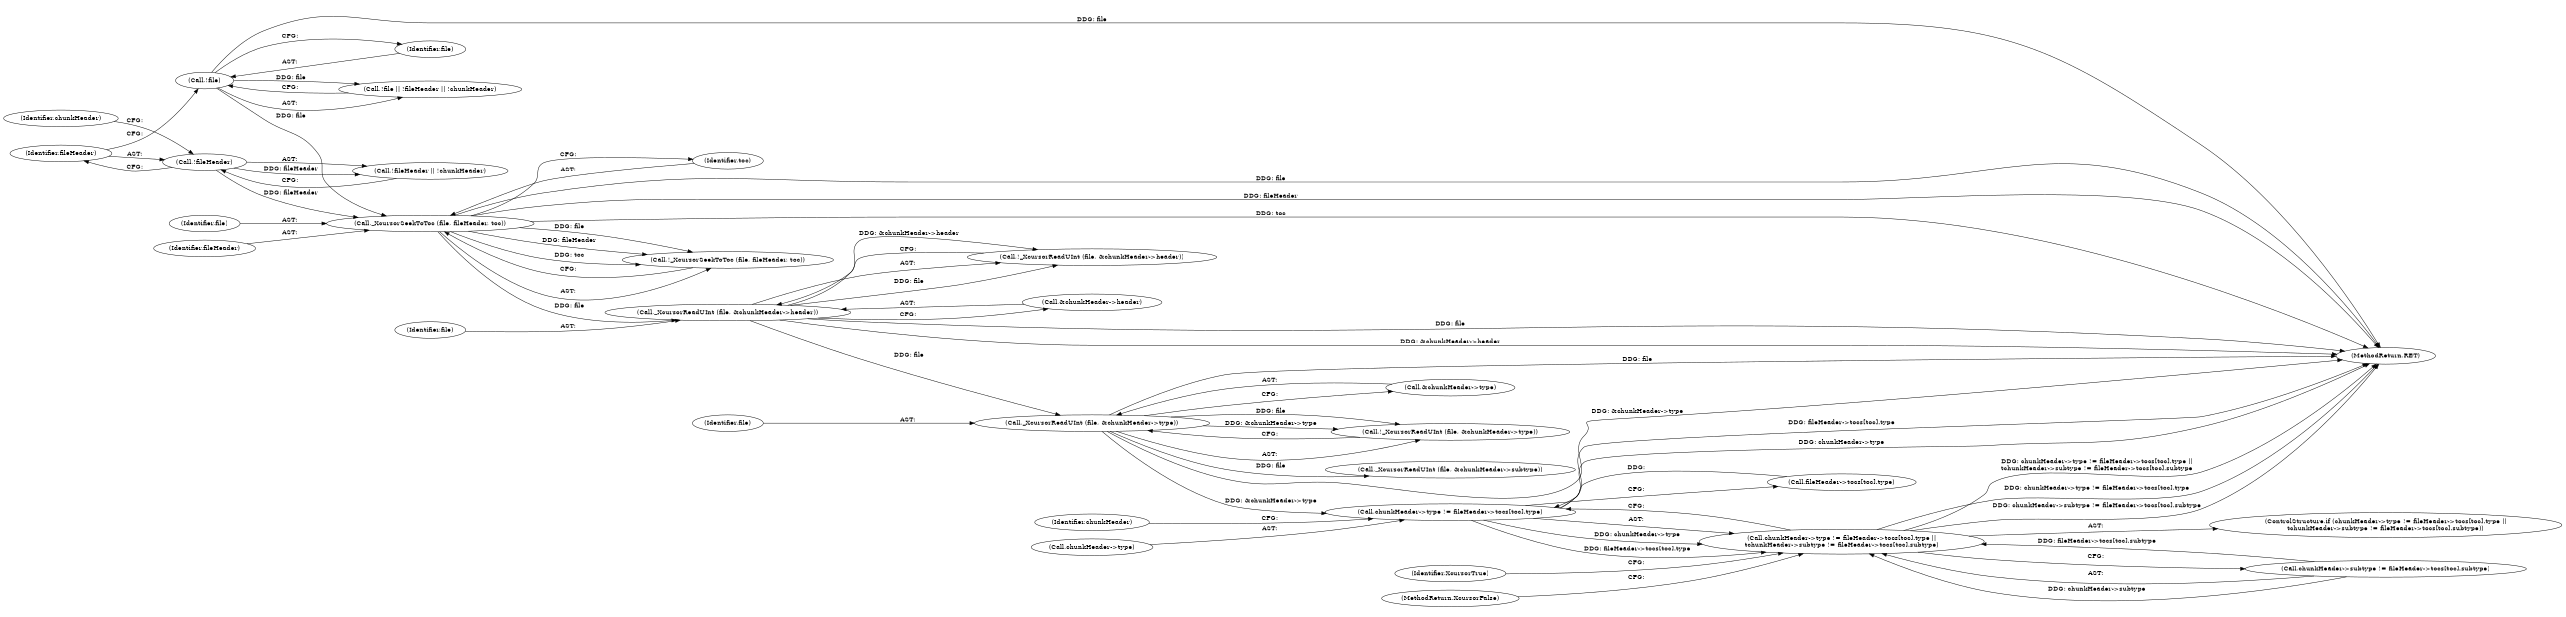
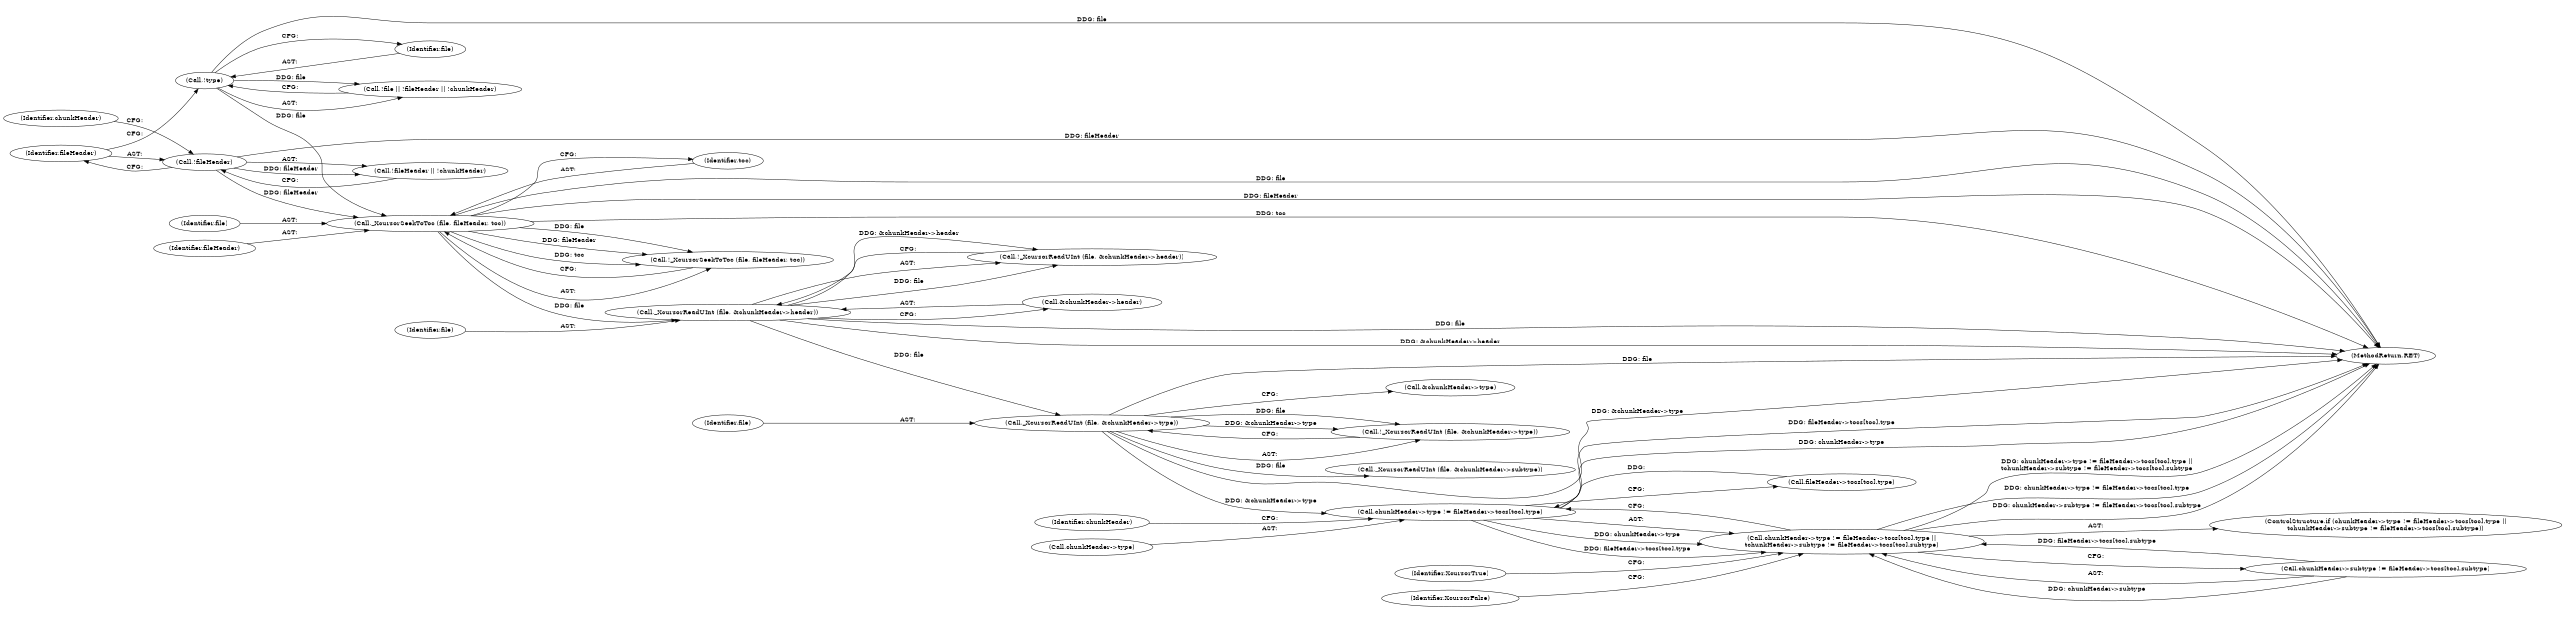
  digraph {
    rankdir=LR
    n1 [label="(Call,chunkHeader->type != fileHeader->tocs[toc].type)"]
    n2 [label="(Call,chunkHeader->type != fileHeader->tocs[toc].type ||\n\tchunkHeader->subtype != fileHeader->tocs[toc].subtype)"]
    n3 [label="(Call,fileHeader->tocs[toc].type)"]
    n4 [label="(MethodReturn,RET)"]
    n5 [label="(ControlStructure,if (chunkHeader->type != fileHeader->tocs[toc].type ||\n\tchunkHeader->subtype != fileHeader->tocs[toc].subtype))"]
    n6 [label="(Call,chunkHeader->subtype != fileHeader->tocs[toc].subtype)"]
    n7 [label="(Call,_XcursorReadUInt (file, &chunkHeader->type))"]
    n8 [label="(Call,&chunkHeader->type)"]
    n9 [label="(Call,!_XcursorReadUInt (file, &chunkHeader->type))"]
    n10 [label="(Call,_XcursorReadUInt (file, &chunkHeader->subtype))"]
    n11 [label="(Call,_XcursorReadUInt (file, &chunkHeader->header))"]
    n12 [label="(Call,!_XcursorReadUInt (file, &chunkHeader->header))"]
    n13 [label="(Call,&chunkHeader->header)"]
    n14 [label="(Call,_XcursorSeekToToc (file, fileHeader, toc))"]
    n15 [label="(Call,!_XcursorSeekToToc (file, fileHeader, toc))"]
    n16 [label="(Identifier,toc)"]
-   n17 [label="(Call,!file)"]
+   n17 [label="(Call,!type)"]
    n18 [label="(Identifier,file)"]
    n19 [label="(Call,!file || !fileHeader || !chunkHeader)"]
    n20 [label="(Call,!fileHeader)"]
    n21 [label="(Call,!fileHeader || !chunkHeader)"]
    n22 [label="(Identifier,fileHeader)"]
    n23 [label="(Call,chunkHeader->type)"]
    n24 [label="(Identifier,file)"]
    n25 [label="(Identifier,file)"]
    n26 [label="(Identifier,chunkHeader)"]
    n27 [label="(Identifier,XcursorTrue)"]
    n28 [label="(Identifier,chunkHeader)"]
    n29 [label="(Identifier,fileHeader)"]
    n30 [label="(Identifier,file)"]
-   n31 [label="(MethodReturn,XcursorFalse)"]
+   n31 [label="(Identifier,XcursorFalse)"]
    n1 -> n2 [label="AST: "]
    n1 -> n2 [label="DDG: chunkHeader->type"]
    n1 -> n2 [label="DDG: fileHeader->tocs[toc].type"]
    n1 -> n3 [label="CFG: "]
    n1 -> n4 [label="DDG: fileHeader->tocs[toc].type"]
    n1 -> n4 [label="DDG: chunkHeader->type"]
    n2 -> n1 [label="CFG: "]
    n2 -> n4 [label="DDG: chunkHeader->type != fileHeader->tocs[toc].type ||\n\tchunkHeader->subtype != fileHeader->tocs[toc].subtype"]
    n2 -> n4 [label="DDG: chunkHeader->type != fileHeader->tocs[toc].type"]
    n2 -> n4 [label="DDG: chunkHeader->subtype != fileHeader->tocs[toc].subtype"]
    n2 -> n5 [label="AST: "]
    n2 -> n6 [label="CFG: "]
    n3 -> n1 [label="DDG: "]
    n6 -> n2 [label="AST: "]
    n6 -> n2 [label="DDG: chunkHeader->subtype"]
    n6 -> n2 [label="DDG: fileHeader->tocs[toc].subtype"]
    n7 -> n1 [label="DDG: &chunkHeader->type"]
    n7 -> n4 [label="DDG: &chunkHeader->type"]
    n7 -> n4 [label="DDG: file"]
    n7 -> n8 [label="CFG: "]
    n7 -> n9 [label="AST: "]
    n7 -> n9 [label="DDG: file"]
    n7 -> n9 [label="DDG: &chunkHeader->type"]
    n7 -> n10 [label="DDG: file"]
-   n8 -> n7 [label="AST: "]
    n9 -> n7 [label="CFG: "]
    n11 -> n4 [label="DDG: file"]
    n11 -> n4 [label="DDG: &chunkHeader->header"]
    n11 -> n7 [label="DDG: file"]
    n11 -> n12 [label="AST: "]
    n11 -> n12 [label="DDG: file"]
    n11 -> n12 [label="DDG: &chunkHeader->header"]
    n11 -> n13 [label="CFG: "]
    n12 -> n11 [label="CFG: "]
    n13 -> n11 [label="AST: "]
    n14 -> n4 [label="DDG: file"]
    n14 -> n4 [label="DDG: fileHeader"]
    n14 -> n4 [label="DDG: toc"]
    n14 -> n11 [label="DDG: file"]
    n14 -> n15 [label="AST: "]
    n14 -> n15 [label="DDG: file"]
    n14 -> n15 [label="DDG: fileHeader"]
    n14 -> n15 [label="DDG: toc"]
    n14 -> n16 [label="CFG: "]
    n15 -> n14 [label="CFG: "]
    n16 -> n14 [label="AST: "]
    n17 -> n4 [label="DDG: file"]
    n17 -> n14 [label="DDG: file"]
    n17 -> n18 [label="CFG: "]
    n17 -> n19 [label="AST: "]
    n17 -> n19 [label="DDG: file"]
    n18 -> n17 [label="AST: "]
    n19 -> n17 [label="CFG: "]
+   n20 -> n4 [label="DDG: fileHeader"]
    n20 -> n14 [label="DDG: fileHeader"]
    n20 -> n21 [label="AST: "]
    n20 -> n21 [label="DDG: fileHeader"]
    n20 -> n22 [label="CFG: "]
    n21 -> n20 [label="CFG: "]
    n22 -> n17 [label="CFG: "]
    n22 -> n20 [label="AST: "]
    n23 -> n1 [label="AST: "]
    n24 -> n14 [label="AST: "]
    n25 -> n7 [label="AST: "]
    n26 -> n1 [label="CFG: "]
    n27 -> n2 [label="CFG: "]
    n28 -> n20 [label="CFG: "]
    n29 -> n14 [label="AST: "]
    n30 -> n11 [label="AST: "]
    n31 -> n2 [label="CFG: "]
  }
